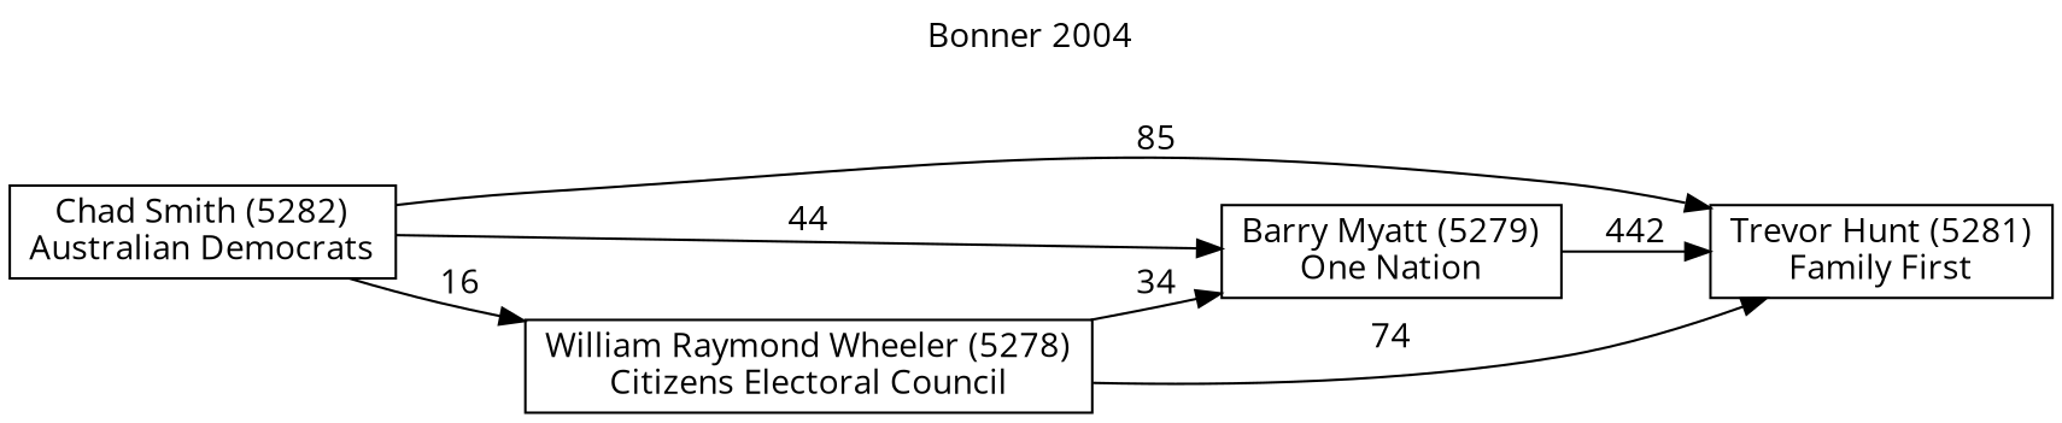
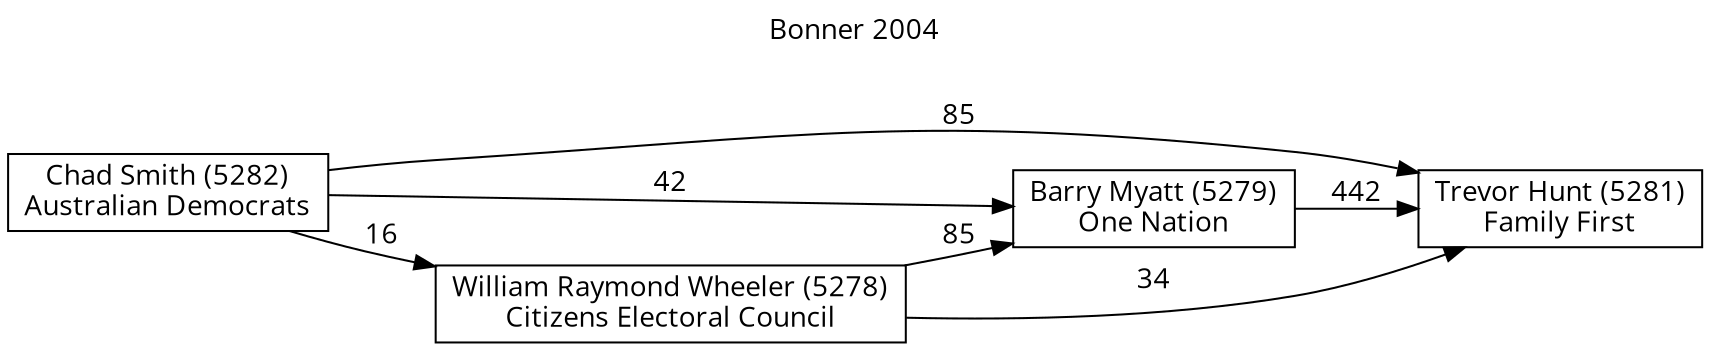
  digraph {
    fontname="Open Sans"
    label="Bonner 2004"
    labelloc=t
    mclimit=10
    rankdir=LR
    node [fontname="Open Sans" shape=box]
    edge [fontname="Open Sans"]
    n1 [label="Trevor Hunt (5281)\nFamily First"]
    n2 [label="Barry Myatt (5279)\nOne Nation"]
    n3 [label="Chad Smith (5282)\nAustralian Democrats"]
    n4 [label="William Raymond Wheeler (5278)\nCitizens Electoral Council"]
    n2 -> n1 [label=442]
    n3 -> n1 [label=85]
-   n3 -> n2 [label=44]
+   n3 -> n2 [label=42]
    n3 -> n4 [label=16]
-   n4 -> n1 [label=74]
-   n4 -> n2 [label=34]
+   n4 -> n1 [label=34]
+   n4 -> n2 [label=85]
  }
